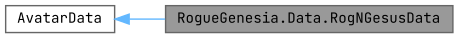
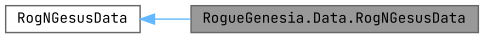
  digraph {
    rankdir=LR
    fontname="JetBrains Mono"
    node [color=gray40 fontname="JetBrains Mono" fontsize=10 shape=box style=filled]
    n1 [fillcolor=grey60 fontcolor=black height=0.2 label="RogueGenesia.Data.RogNGesusData" width=0.4]
-   n2 [fillcolor=white height=0.2 label=AvatarData width=0.4]
+   n2 [fillcolor=white height=0.2 label=RogNGesusData width=0.4]
    n2 -> n1 [color=steelblue1 dir=back fontname="JetBrains Mono" fontsize=10 labelfontname=Helvetica labelfontsize=10 style=solid]
  }
